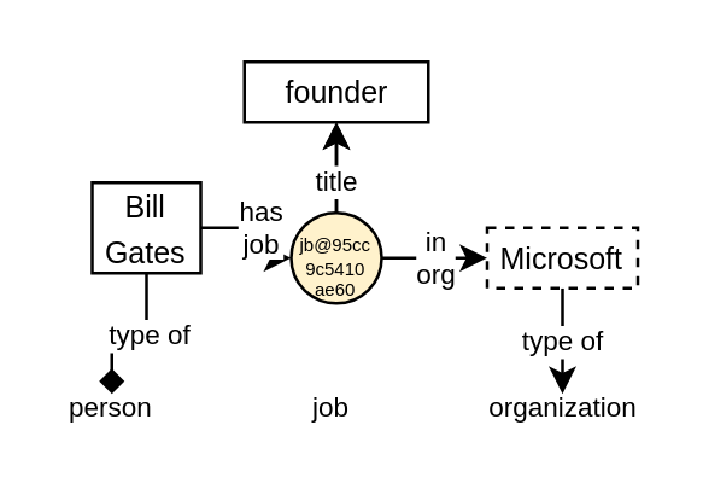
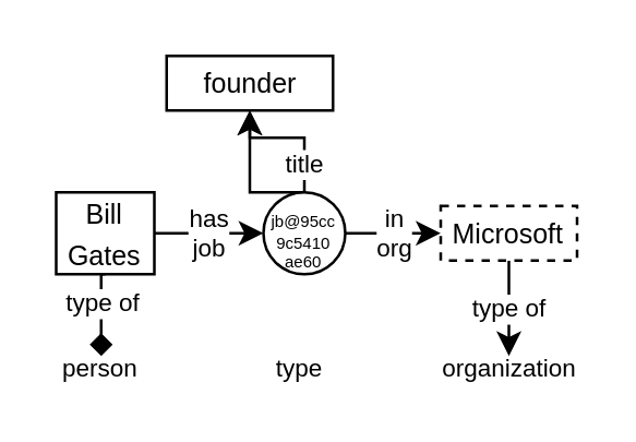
  <mxCell id="0" />
  <mxCell id="1" parent="0" />
  <mxCell id="2" value="&lt;font style=&quot;font-size: 9px;&quot;&gt;has&lt;br&gt;job&lt;/font&gt;" style="edgeStyle=orthogonalEdgeStyle;rounded=0;orthogonalLoop=1;jettySize=auto;html=1;exitX=1;exitY=0.5;exitDx=0;exitDy=0;fontSize=6;" edge="1" parent="1" source="5" target="9"><mxGeometry relative="1" as="geometry" /></mxCell>
  <mxCell id="3" style="edgeStyle=orthogonalEdgeStyle;rounded=0;orthogonalLoop=1;jettySize=auto;html=1;exitX=0.5;exitY=1;exitDx=0;exitDy=0;entryX=0.5;entryY=0;entryDx=0;entryDy=0;fontSize=9;endArrow=diamond;" edge="1" parent="1" source="5" target="13"><mxGeometry relative="1" as="geometry" /></mxCell>
  <mxCell id="4" value="type of" style="edgeLabel;html=1;align=center;verticalAlign=middle;resizable=0;points=[];fontSize=9;" vertex="1" connectable="0" parent="3"><mxGeometry x="-0.211" relative="1" as="geometry"><mxPoint as="offset" /></mxGeometry></mxCell>
- <mxCell id="5" value="&lt;font style=&quot;font-size: 10px;&quot;&gt;Bill Gates&lt;/font&gt;" style="rounded=0;whiteSpace=wrap;html=1;" vertex="1" parent="1"><mxGeometry x="30" y="60" width="36" height="30" as="geometry" /></mxCell>
+ <mxCell id="5" value="&lt;font style=&quot;font-size: 10px;&quot;&gt;Bill Gates&lt;/font&gt;" style="rounded=0;whiteSpace=wrap;html=1;" vertex="1" parent="1"><mxGeometry x="20" y="70" width="36" height="30" as="geometry" /></mxCell>
  <mxCell id="6" value="in&lt;br&gt;org" style="edgeStyle=orthogonalEdgeStyle;rounded=0;orthogonalLoop=1;jettySize=auto;html=1;exitX=1;exitY=0.5;exitDx=0;exitDy=0;entryX=0;entryY=0.5;entryDx=0;entryDy=0;fontSize=9;" edge="1" parent="1" source="9" target="11"><mxGeometry relative="1" as="geometry" /></mxCell>
  <mxCell id="7" style="edgeStyle=orthogonalEdgeStyle;rounded=0;orthogonalLoop=1;jettySize=auto;html=1;exitX=0.5;exitY=0;exitDx=0;exitDy=0;entryX=0.5;entryY=1;entryDx=0;entryDy=0;fontSize=9;" edge="1" parent="1" source="9" target="12"><mxGeometry relative="1" as="geometry" /></mxCell>
  <mxCell id="8" value="title" style="edgeStyle=orthogonalEdgeStyle;rounded=0;orthogonalLoop=1;jettySize=auto;html=1;fontSize=9;" edge="1" parent="1" source="9" target="12"><mxGeometry x="-0.6" relative="1" as="geometry"><mxPoint as="offset" /></mxGeometry></mxCell>
- <mxCell id="9" value="&lt;br&gt;&lt;table width=&quot;69&quot; cellspacing=&quot;0&quot; cellpadding=&quot;0&quot; border=&quot;0&quot;&gt;&lt;tbody&gt;&lt;tr style=&quot;height:14.0pt&quot; height=&quot;19&quot;&gt;  &lt;td style=&quot;height:14.0pt;width:52pt&quot; width=&quot;69&quot; height=&quot;19&quot;&gt;jb@95cc&lt;br&gt;9c5410&lt;br&gt;ae60&lt;/td&gt;&lt;/tr&gt;&lt;/tbody&gt;&lt;/table&gt;" style="ellipse;whiteSpace=wrap;html=1;aspect=fixed;fontSize=6;strokeColor=#000000;fillColor=#fff2cc;" vertex="1" parent="1"><mxGeometry x="96" y="70" width="30" height="30" as="geometry" /></mxCell>
+ <mxCell id="9" value="&lt;br&gt;&lt;table width=&quot;69&quot; cellspacing=&quot;0&quot; cellpadding=&quot;0&quot; border=&quot;0&quot;&gt;&lt;tbody&gt;&lt;tr style=&quot;height:14.0pt&quot; height=&quot;19&quot;&gt;  &lt;td style=&quot;height:14.0pt;width:52pt&quot; width=&quot;69&quot; height=&quot;19&quot;&gt;jb@95cc&lt;br&gt;9c5410&lt;br&gt;ae60&lt;/td&gt;&lt;/tr&gt;&lt;/tbody&gt;&lt;/table&gt;" style="ellipse;whiteSpace=wrap;html=1;aspect=fixed;fontSize=6;strokeColor=#000000;" vertex="1" parent="1"><mxGeometry x="96" y="70" width="30" height="30" as="geometry" /></mxCell>
  <mxCell id="10" value="type of" style="edgeStyle=orthogonalEdgeStyle;rounded=0;orthogonalLoop=1;jettySize=auto;html=1;exitX=0.5;exitY=1;exitDx=0;exitDy=0;entryX=0.5;entryY=0;entryDx=0;entryDy=0;fontSize=9;" edge="1" parent="1" source="11" target="15"><mxGeometry relative="1" as="geometry" /></mxCell>
  <mxCell id="11" value="&lt;font style=&quot;font-size: 10px;&quot;&gt;Microsoft&lt;/font&gt;" style="rounded=0;whiteSpace=wrap;html=1;dashed=1;" vertex="1" parent="1"><mxGeometry x="161" y="75" width="50" height="20" as="geometry" /></mxCell>
- <mxCell id="12" value="&lt;font style=&quot;font-size: 10px;&quot;&gt;founder&lt;/font&gt;" style="rounded=0;whiteSpace=wrap;html=1;" vertex="1" parent="1"><mxGeometry x="80.5" y="20" width="61" height="20" as="geometry" /></mxCell>
+ <mxCell id="12" value="&lt;font style=&quot;font-size: 10px;&quot;&gt;founder&lt;/font&gt;" style="rounded=0;whiteSpace=wrap;html=1;" vertex="1" parent="1"><mxGeometry x="60.5" y="20" width="61" height="20" as="geometry" /></mxCell>
  <mxCell id="13" value="person" style="text;html=1;strokeColor=none;fillColor=none;align=center;verticalAlign=middle;whiteSpace=wrap;rounded=0;fontSize=9;" vertex="1" parent="1"><mxGeometry x="20" y="130" width="33" height="10" as="geometry" /></mxCell>
- <mxCell id="14" value="job" style="text;html=1;strokeColor=none;fillColor=none;align=center;verticalAlign=middle;whiteSpace=wrap;rounded=0;fontSize=9;" vertex="1" parent="1"><mxGeometry x="93" y="130" width="33" height="10" as="geometry" /></mxCell>
+ <mxCell id="14" value="type" style="text;html=1;strokeColor=none;fillColor=none;align=center;verticalAlign=middle;whiteSpace=wrap;rounded=0;fontSize=9;" vertex="1" parent="1"><mxGeometry x="93" y="130" width="33" height="10" as="geometry" /></mxCell>
  <mxCell id="15" value="organization" style="text;html=1;strokeColor=none;fillColor=none;align=center;verticalAlign=middle;whiteSpace=wrap;rounded=0;fontSize=9;" vertex="1" parent="1"><mxGeometry x="169.5" y="130" width="33" height="10" as="geometry" /></mxCell>
